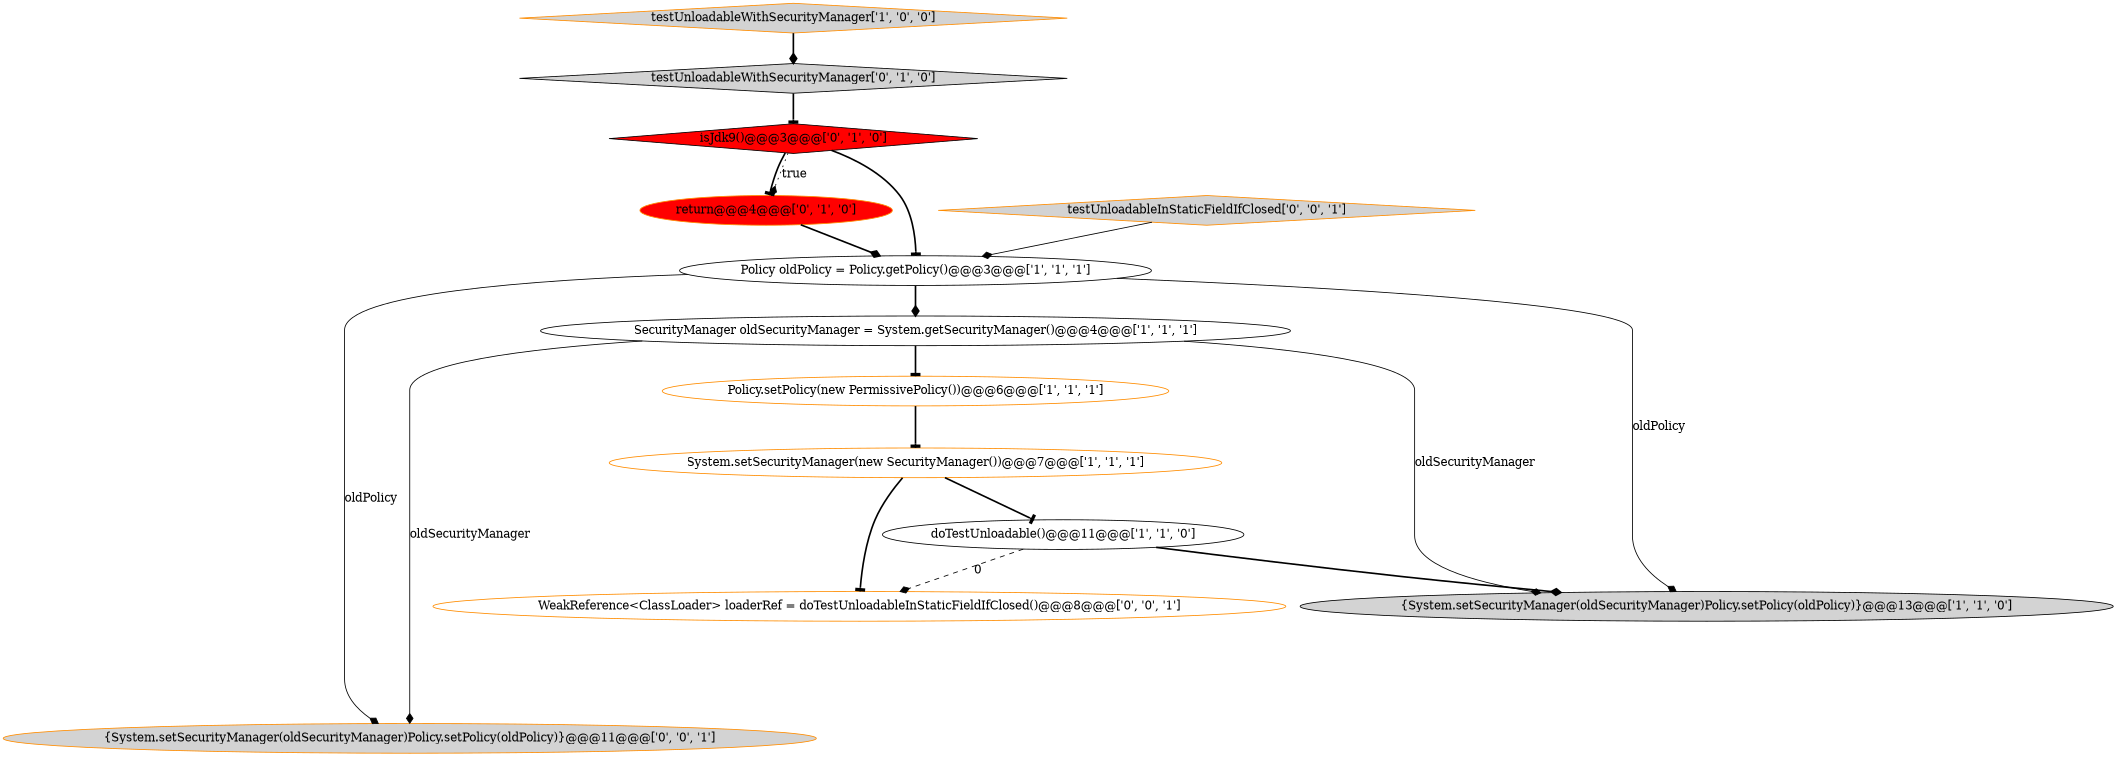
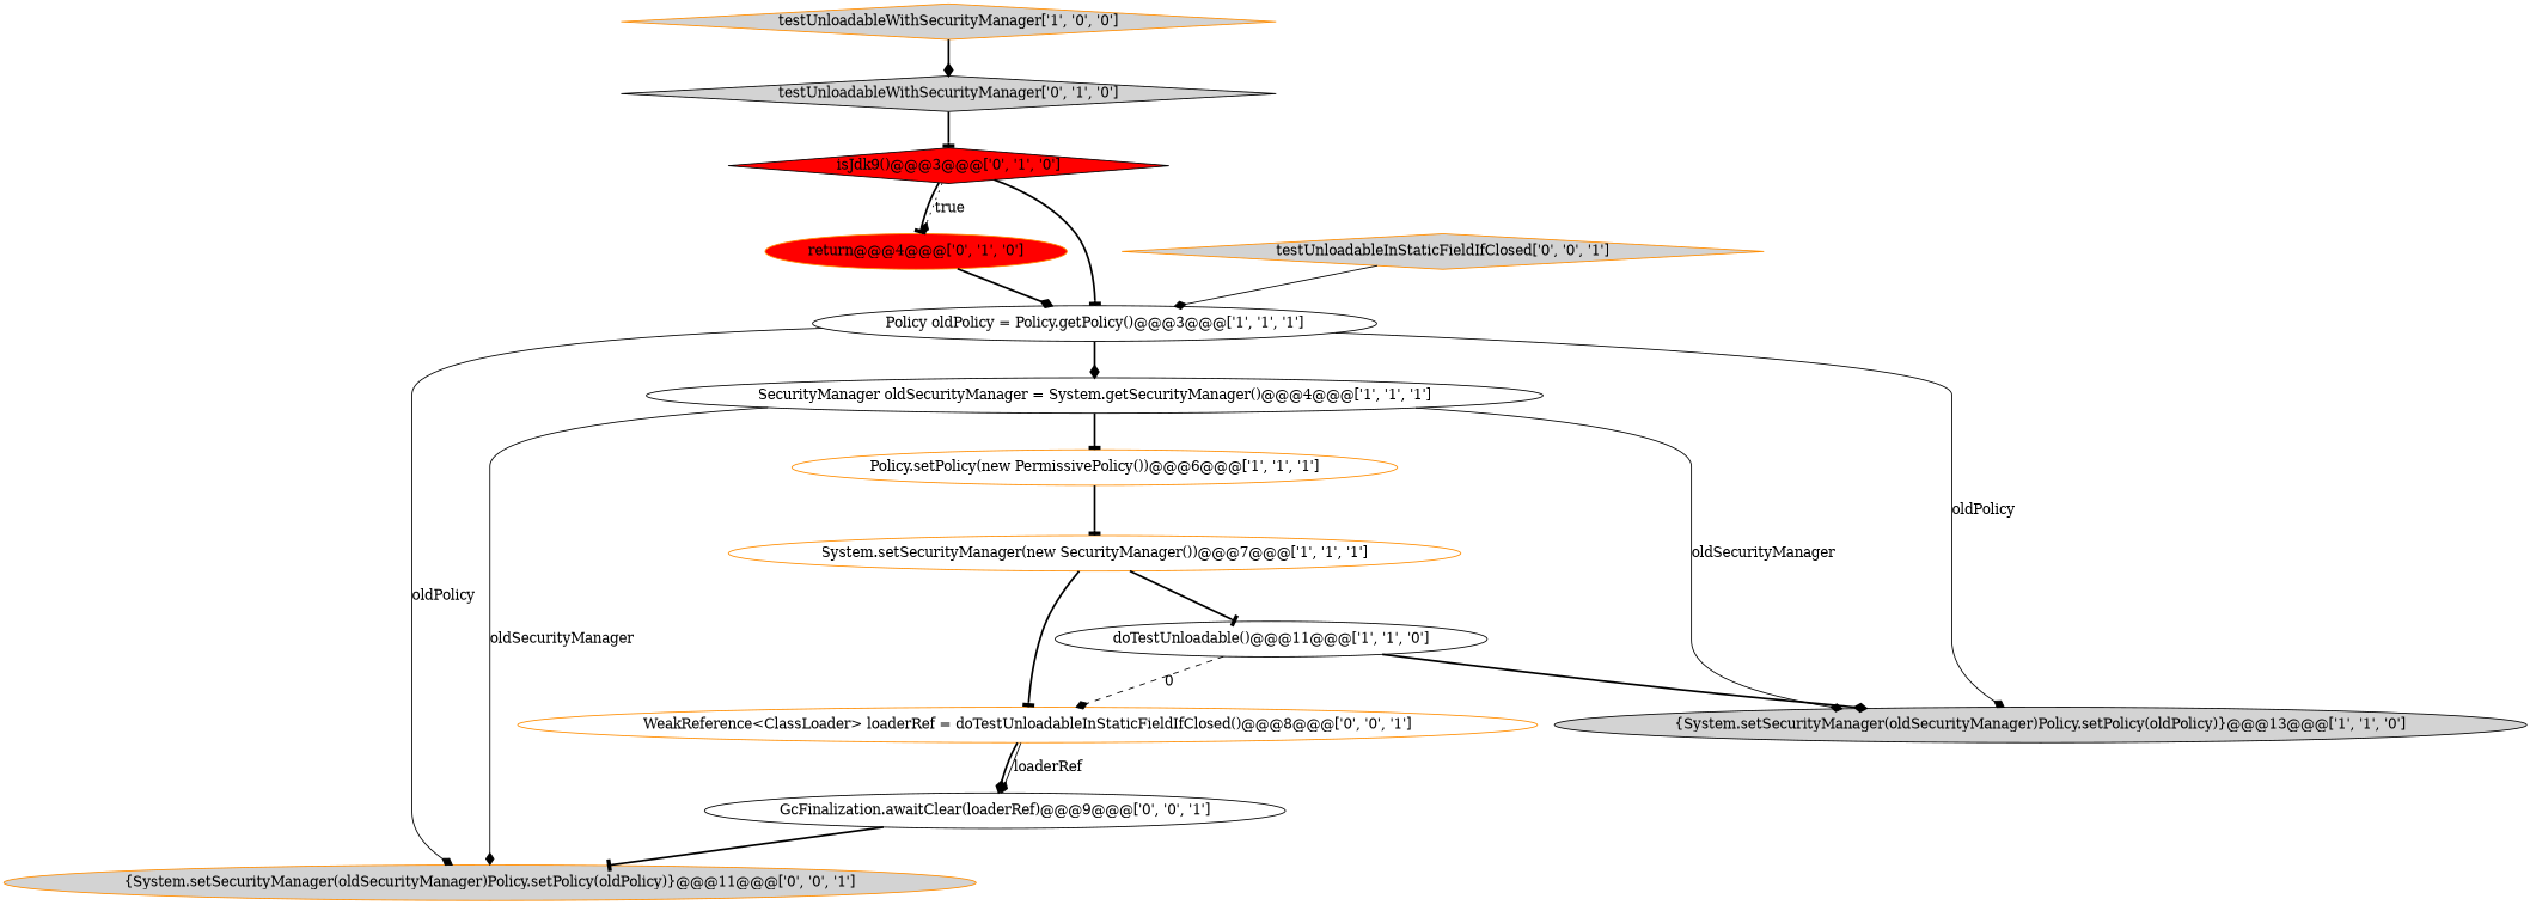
  digraph {
    node [color=black fillcolor=white shape=ellipse style=filled]
    edge [arrowhead=diamond style=bold]
    n1 [label="doTestUnloadable()@@@11@@@['1', '1', '0']"]
    n2 [fillcolor=lightgray label="{System.setSecurityManager(oldSecurityManager)Policy.setPolicy(oldPolicy)}@@@13@@@['1', '1', '0']"]
    n3 [color=darkorange label="WeakReference<ClassLoader> loaderRef = doTestUnloadableInStaticFieldIfClosed()@@@8@@@['0', '0', '1']"]
+   n4 [label="GcFinalization.awaitClear(loaderRef)@@@9@@@['0', '0', '1']"]
    n5 [fillcolor=lightgray label="testUnloadableWithSecurityManager['0', '1', '0']" shape=diamond]
    n6 [fillcolor=red label="isJdk9()@@@3@@@['0', '1', '0']" shape=diamond]
    n7 [color=darkorange fillcolor=red label="return@@@4@@@['0', '1', '0']"]
    n8 [label="Policy oldPolicy = Policy.getPolicy()@@@3@@@['1', '1', '1']"]
    n9 [color=darkorange fillcolor=lightgray label="{System.setSecurityManager(oldSecurityManager)Policy.setPolicy(oldPolicy)}@@@11@@@['0', '0', '1']"]
    n10 [label="SecurityManager oldSecurityManager = System.getSecurityManager()@@@4@@@['1', '1', '1']"]
    n11 [color=darkorange fillcolor=lightgray label="testUnloadableInStaticFieldIfClosed['0', '0', '1']" shape=diamond]
    n12 [color=darkorange label="System.setSecurityManager(new SecurityManager())@@@7@@@['1', '1', '1']"]
    n13 [color=darkorange fillcolor=lightgray label="testUnloadableWithSecurityManager['1', '0', '0']" shape=diamond]
    n14 [color=darkorange label="Policy.setPolicy(new PermissivePolicy())@@@6@@@['1', '1', '1']"]
    n1 -> n2
    n1 -> n3 [label=0 style=dashed]
+   n3 -> n4 [label=loaderRef style=solid]
+   n3 -> n4
+   n4 -> n9 [arrowhead=tee]
    n5 -> n6 [arrowhead=tee]
    n6 -> n7 [label=true style=dotted]
    n6 -> n7 [arrowhead=tee]
    n6 -> n8 [arrowhead=tee]
    n7 -> n8
    n8 -> n2 [label=oldPolicy style=solid]
    n8 -> n9 [label=oldPolicy style=solid]
    n8 -> n10
    n10 -> n2 [label=oldSecurityManager style=solid]
    n10 -> n9 [label=oldSecurityManager style=solid]
    n10 -> n14 [arrowhead=tee]
    n11 -> n8 [style=solid]
    n12 -> n1 [arrowhead=tee]
    n12 -> n3 [arrowhead=tee]
    n13 -> n5
    n14 -> n12 [arrowhead=tee]
  }
